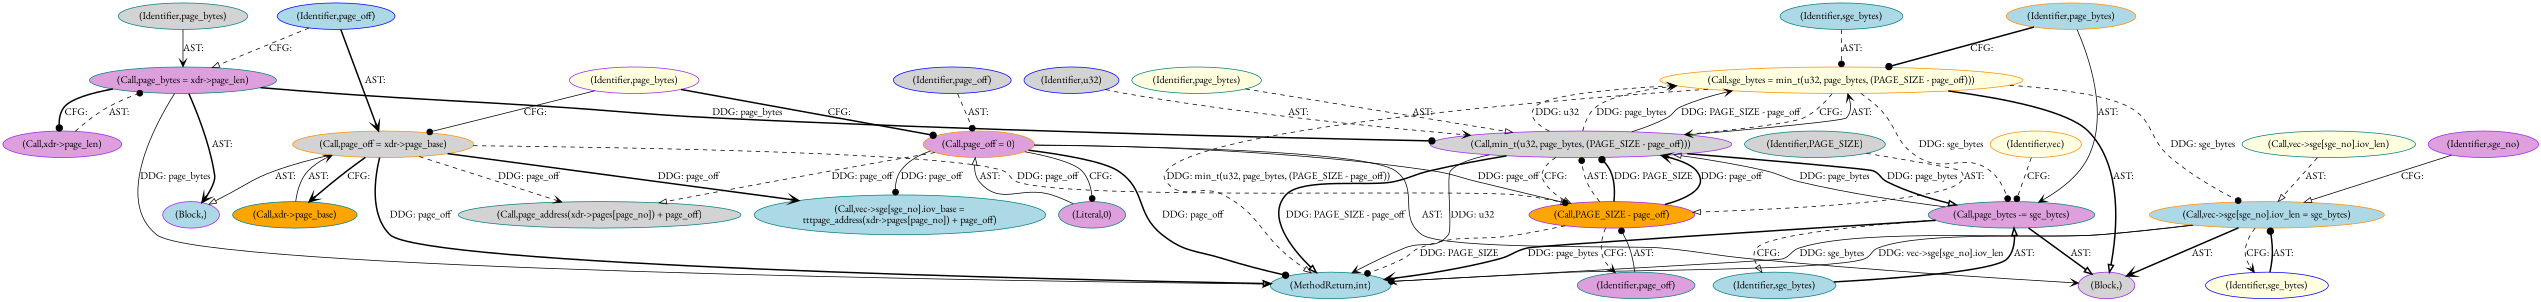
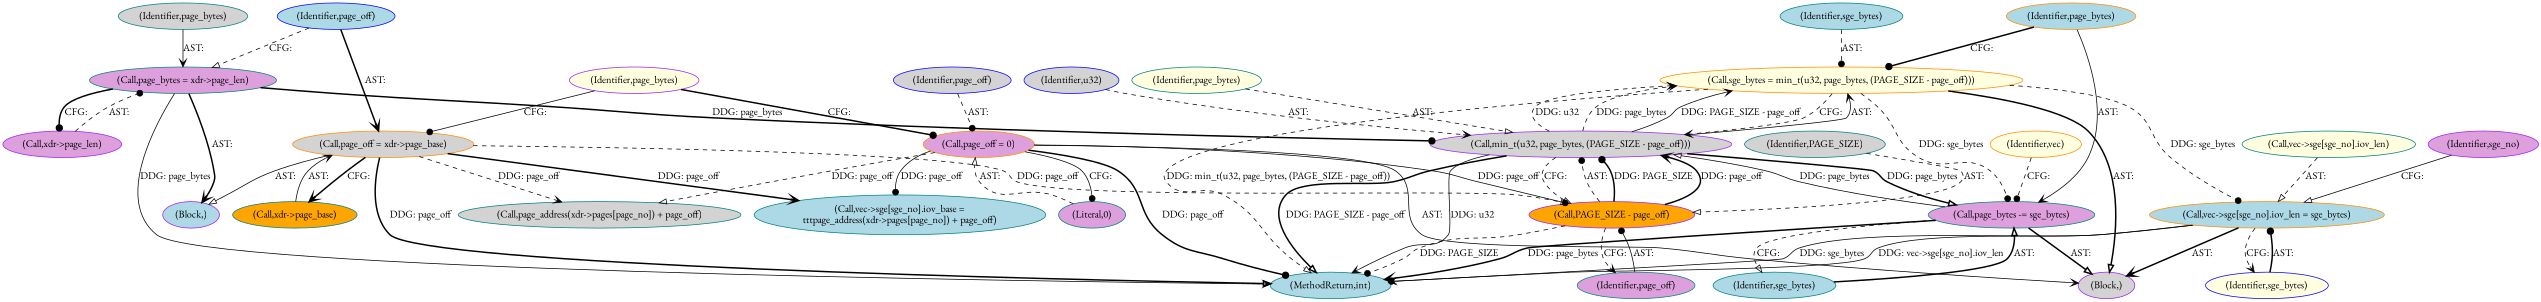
  digraph {
    fontname="EB Garamond"
    node [color=teal fillcolor=lightblue fontname="EB Garamond" style=filled]
    edge [arrowhead=vee fontname="EB Garamond" style=dashed]
    n1 [color=darkorange label="(Call,vec->sge[sge_no].iov_len = sge_bytes)"]
    n2 [color=blue fillcolor=lightyellow label="(Identifier,sge_bytes)"]
    n3 [label="(MethodReturn,int)"]
    n4 [color=purple fillcolor=lightgrey label="(Block,)"]
    n5 [color=darkorange fillcolor=lightyellow label="(Call,sge_bytes = min_t(u32, page_bytes, (PAGE_SIZE - page_off)))"]
    n6 [color=purple fillcolor=lightgrey label="(Call,min_t(u32, page_bytes, (PAGE_SIZE - page_off)))"]
    n7 [fillcolor=plum label="(Call,page_bytes -= sge_bytes)"]
    n8 [color=purple fillcolor=orange label="(Call,PAGE_SIZE - page_off)"]
    n9 [label="(Identifier,sge_bytes)"]
    n10 [fillcolor=plum label="(Identifier,page_off)"]
    n11 [fillcolor=plum label="(Call,page_bytes = xdr->page_len)"]
    n12 [color=purple label="(Block,)"]
    n13 [color=purple fillcolor=plum label="(Call,xdr->page_len)"]
    n14 [color=darkorange fillcolor=plum label="(Call,page_off = 0)"]
    n15 [fillcolor=lightgrey label="(Call,page_address(xdr->pages[page_no]) + page_off)"]
    n16 [fillcolor=plum label="(Literal,0)"]
    n17 [label="(Call,vec->sge[sge_no].iov_base =\n\t\t\tpage_address(xdr->pages[page_no]) + page_off)"]
    n18 [color=darkorange fillcolor=lightgrey label="(Call,page_off = xdr->page_base)"]
    n19 [fillcolor=orange label="(Call,xdr->page_base)"]
    n20 [fillcolor=lightgrey label="(Identifier,PAGE_SIZE)"]
    n21 [color=blue fillcolor=lightgrey label="(Identifier,u32)"]
    n22 [color=darkorange fillcolor=lightyellow label="(Identifier,vec)"]
    n23 [color=purple fillcolor=lightyellow label="(Identifier,page_bytes)"]
    n24 [fillcolor=lightyellow label="(Call,vec->sge[sge_no].iov_len)"]
    n25 [fillcolor=lightyellow label="(Identifier,page_bytes)"]
    n26 [color=blue fillcolor=lightgrey label="(Identifier,page_off)"]
    n27 [color=purple fillcolor=plum label="(Identifier,sge_no)"]
    n28 [fillcolor=lightgrey label="(Identifier,page_bytes)"]
    n29 [label="(Identifier,sge_bytes)"]
    n30 [color=blue label="(Identifier,page_off)"]
    n31 [color=darkorange label="(Identifier,page_bytes)"]
    n1 -> n2 [label="CFG: "]
    n1 -> n3 [label="DDG: sge_bytes" style=solid]
    n1 -> n3 [arrowhead=dot label="DDG: vec->sge[sge_no].iov_len" style=solid]
    n1 -> n4 [label="AST: " style=bold]
    n2 -> n1 [arrowhead=dot label="AST: " style=bold]
    n5 -> n1 [arrowhead=dot label="DDG: sge_bytes"]
    n5 -> n3 [arrowhead=onormal label="DDG: min_t(u32, page_bytes, (PAGE_SIZE - page_off))"]
    n5 -> n4 [arrowhead=onormal label="AST: " style=bold]
    n5 -> n6 [label="CFG: "]
    n5 -> n7 [arrowhead=dot label="DDG: sge_bytes"]
    n6 -> n3 [arrowhead=onormal label="DDG: PAGE_SIZE - page_off" style=bold]
    n6 -> n3 [label="DDG: u32" style=solid]
    n6 -> n5 [label="AST: " style=solid]
    n6 -> n5 [label="DDG: u32"]
    n6 -> n5 [label="DDG: page_bytes"]
    n6 -> n5 [label="DDG: PAGE_SIZE - page_off" style=solid]
    n6 -> n7 [arrowhead=onormal label="DDG: page_bytes" style=bold]
    n6 -> n8 [arrowhead=onormal label="CFG: "]
    n7 -> n3 [label="DDG: page_bytes" style=bold]
    n7 -> n4 [arrowhead=onormal label="AST: " style=bold]
    n7 -> n6 [arrowhead=onormal label="DDG: page_bytes" style=solid]
    n7 -> n9 [arrowhead=onormal label="CFG: "]
    n8 -> n3 [arrowhead=dot label="DDG: PAGE_SIZE"]
    n8 -> n6 [arrowhead=dot label="AST: "]
    n8 -> n6 [arrowhead=dot label="DDG: PAGE_SIZE" style=bold]
    n8 -> n6 [label="DDG: page_off" style=bold]
    n8 -> n10 [label="CFG: "]
    n9 -> n7 [arrowhead=onormal label="AST: " style=bold]
    n10 -> n8 [arrowhead=dot label="AST: " style=solid]
    n11 -> n3 [label="DDG: page_bytes" style=solid]
    n11 -> n6 [arrowhead=dot label="DDG: page_bytes" style=bold]
    n11 -> n12 [label="AST: " style=bold]
    n11 -> n13 [arrowhead=dot label="CFG: " style=bold]
    n13 -> n11 [arrowhead=dot label="AST: "]
    n14 -> n3 [arrowhead=dot label="DDG: page_off" style=bold]
    n14 -> n4 [label="AST: " style=solid]
    n14 -> n8 [arrowhead=dot label="DDG: page_off" style=solid]
    n14 -> n15 [arrowhead=onormal label="DDG: page_off"]
    n14 -> n16 [arrowhead=dot label="CFG: " style=solid]
    n14 -> n17 [arrowhead=dot label="DDG: page_off" style=solid]
-   n16 -> n14 [arrowhead=onormal label="AST: " style=solid]
+   n16 -> n14 [arrowhead=onormal label="AST: "]
    n18 -> n3 [arrowhead=onormal label="DDG: page_off" style=bold]
    n18 -> n8 [arrowhead=onormal label="DDG: page_off"]
    n18 -> n12 [arrowhead=onormal label="AST: " style=solid]
    n18 -> n15 [label="DDG: page_off"]
    n18 -> n17 [label="DDG: page_off" style=bold]
    n18 -> n19 [label="CFG: " style=bold]
    n19 -> n18 [label="AST: " style=solid]
    n20 -> n8 [arrowhead=onormal label="AST: "]
    n21 -> n6 [label="AST: "]
    n22 -> n7 [arrowhead=dot label="CFG: "]
    n23 -> n14 [arrowhead=dot label="CFG: " style=bold]
    n23 -> n18 [arrowhead=dot label="CFG: " style=solid]
    n24 -> n1 [arrowhead=onormal label="AST: "]
    n25 -> n6 [arrowhead=onormal label="AST: "]
    n26 -> n14 [arrowhead=dot label="AST: "]
    n27 -> n1 [arrowhead=onormal label="CFG: " style=solid]
    n28 -> n11 [label="AST: " style=solid]
    n29 -> n5 [arrowhead=dot label="AST: "]
    n30 -> n11 [arrowhead=onormal label="CFG: "]
    n30 -> n18 [label="AST: " style=bold]
    n31 -> n5 [arrowhead=dot label="CFG: " style=bold]
    n31 -> n7 [label="AST: " style=solid]
  }
